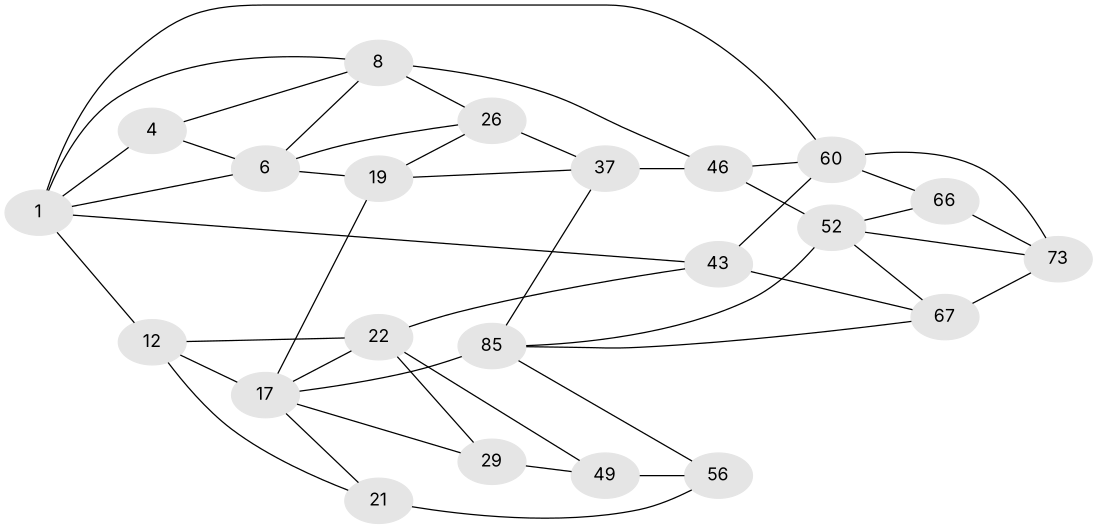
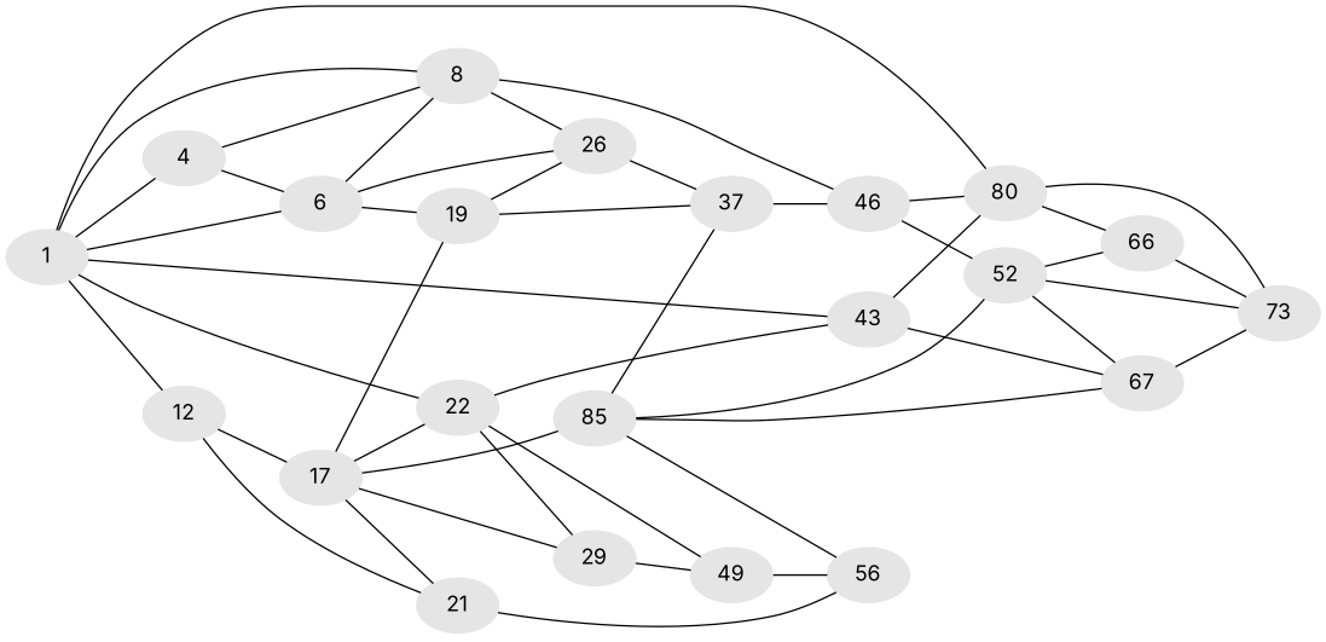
  graph {
    fontname=Inter
    rankdir=LR
    node [color=gray90 fontname=Inter style=filled]
    edge [fontname=Inter]
    1 [super="+5+2"]
    4 [super="+7"]
    6 [super="+14"]
    8 [super="+9"]
    12 [super="+13"]
    22 [super="+23+39"]
    43 [super="+44"]
-   60 [super="+61"]
+   60 [super="+61" label=80]
    19 [super="+20"]
    26 [super="+31+27"]
    46 [super="+47"]
    17 [super="+18+24"]
    21
    29 [super="+41"]
    49 [super="+50"]
    67 [super="+68+71"]
    66 [super="+72"]
    73 [super="+74"]
    37 [super="+38"]
    52 [super="+64+53"]
    n21 [label=85 super="+62+36"]
    56
    1 -- 4
    1 -- 6
    1 -- 8
    1 -- 12 [weight=2]
-   12 -- 22
+   1 -- 22
    1 -- 43
    1 -- 60
    4 -- 6
    4 -- 8
    6 -- 8
    6 -- 19
    6 -- 26
    8 -- 26
    8 -- 46
    12 -- 17
    12 -- 21
    22 -- 43
    22 -- 29
    22 -- 49 [weight=2]
    43 -- 60
    43 -- 67 [weight=2]
    60 -- 66
    60 -- 73
    19 -- 26
    19 -- 37
    26 -- 37
    46 -- 60
    46 -- 52 [weight=2]
    17 -- 22
    17 -- 19 [weight=2]
    17 -- 21
    17 -- 29 [weight=2]
    17 -- n21
    21 -- 56
    29 -- 49
    49 -- 56
    67 -- 73 [weight=2]
    66 -- 73
    37 -- 46
    52 -- 67
    52 -- 66 [weight=2]
    52 -- 73
    n21 -- 67 [weight=2]
    n21 -- 37
    n21 -- 52
    n21 -- 56
  }
